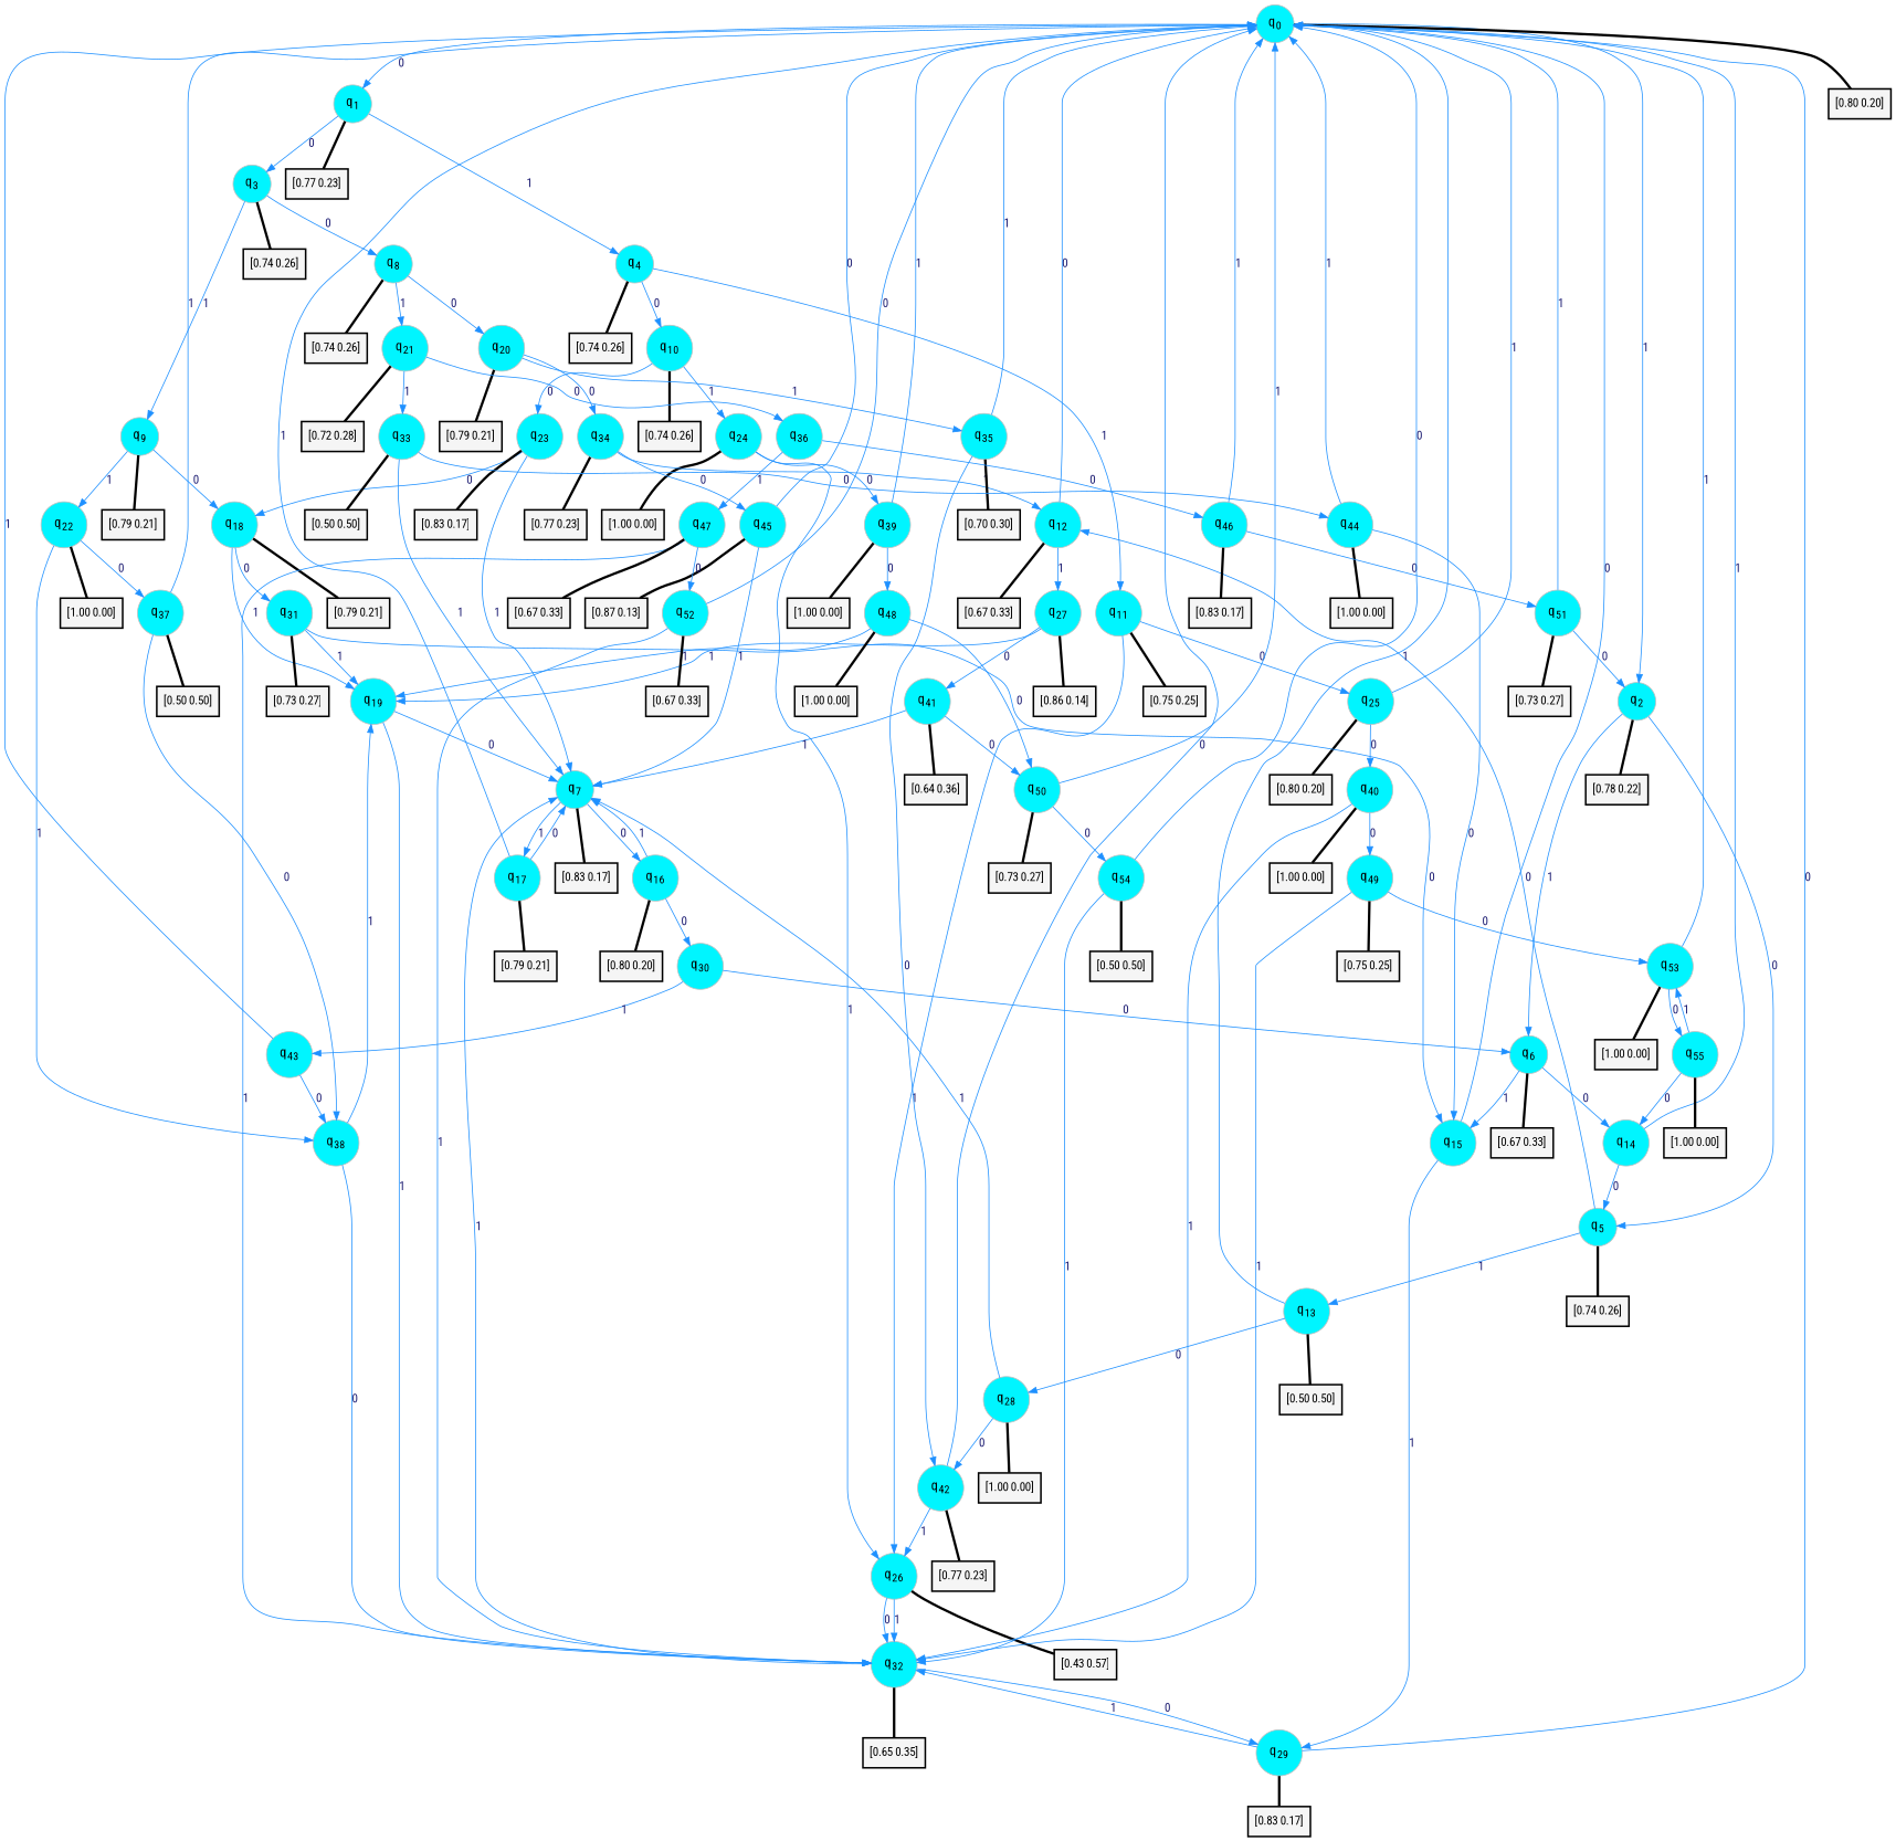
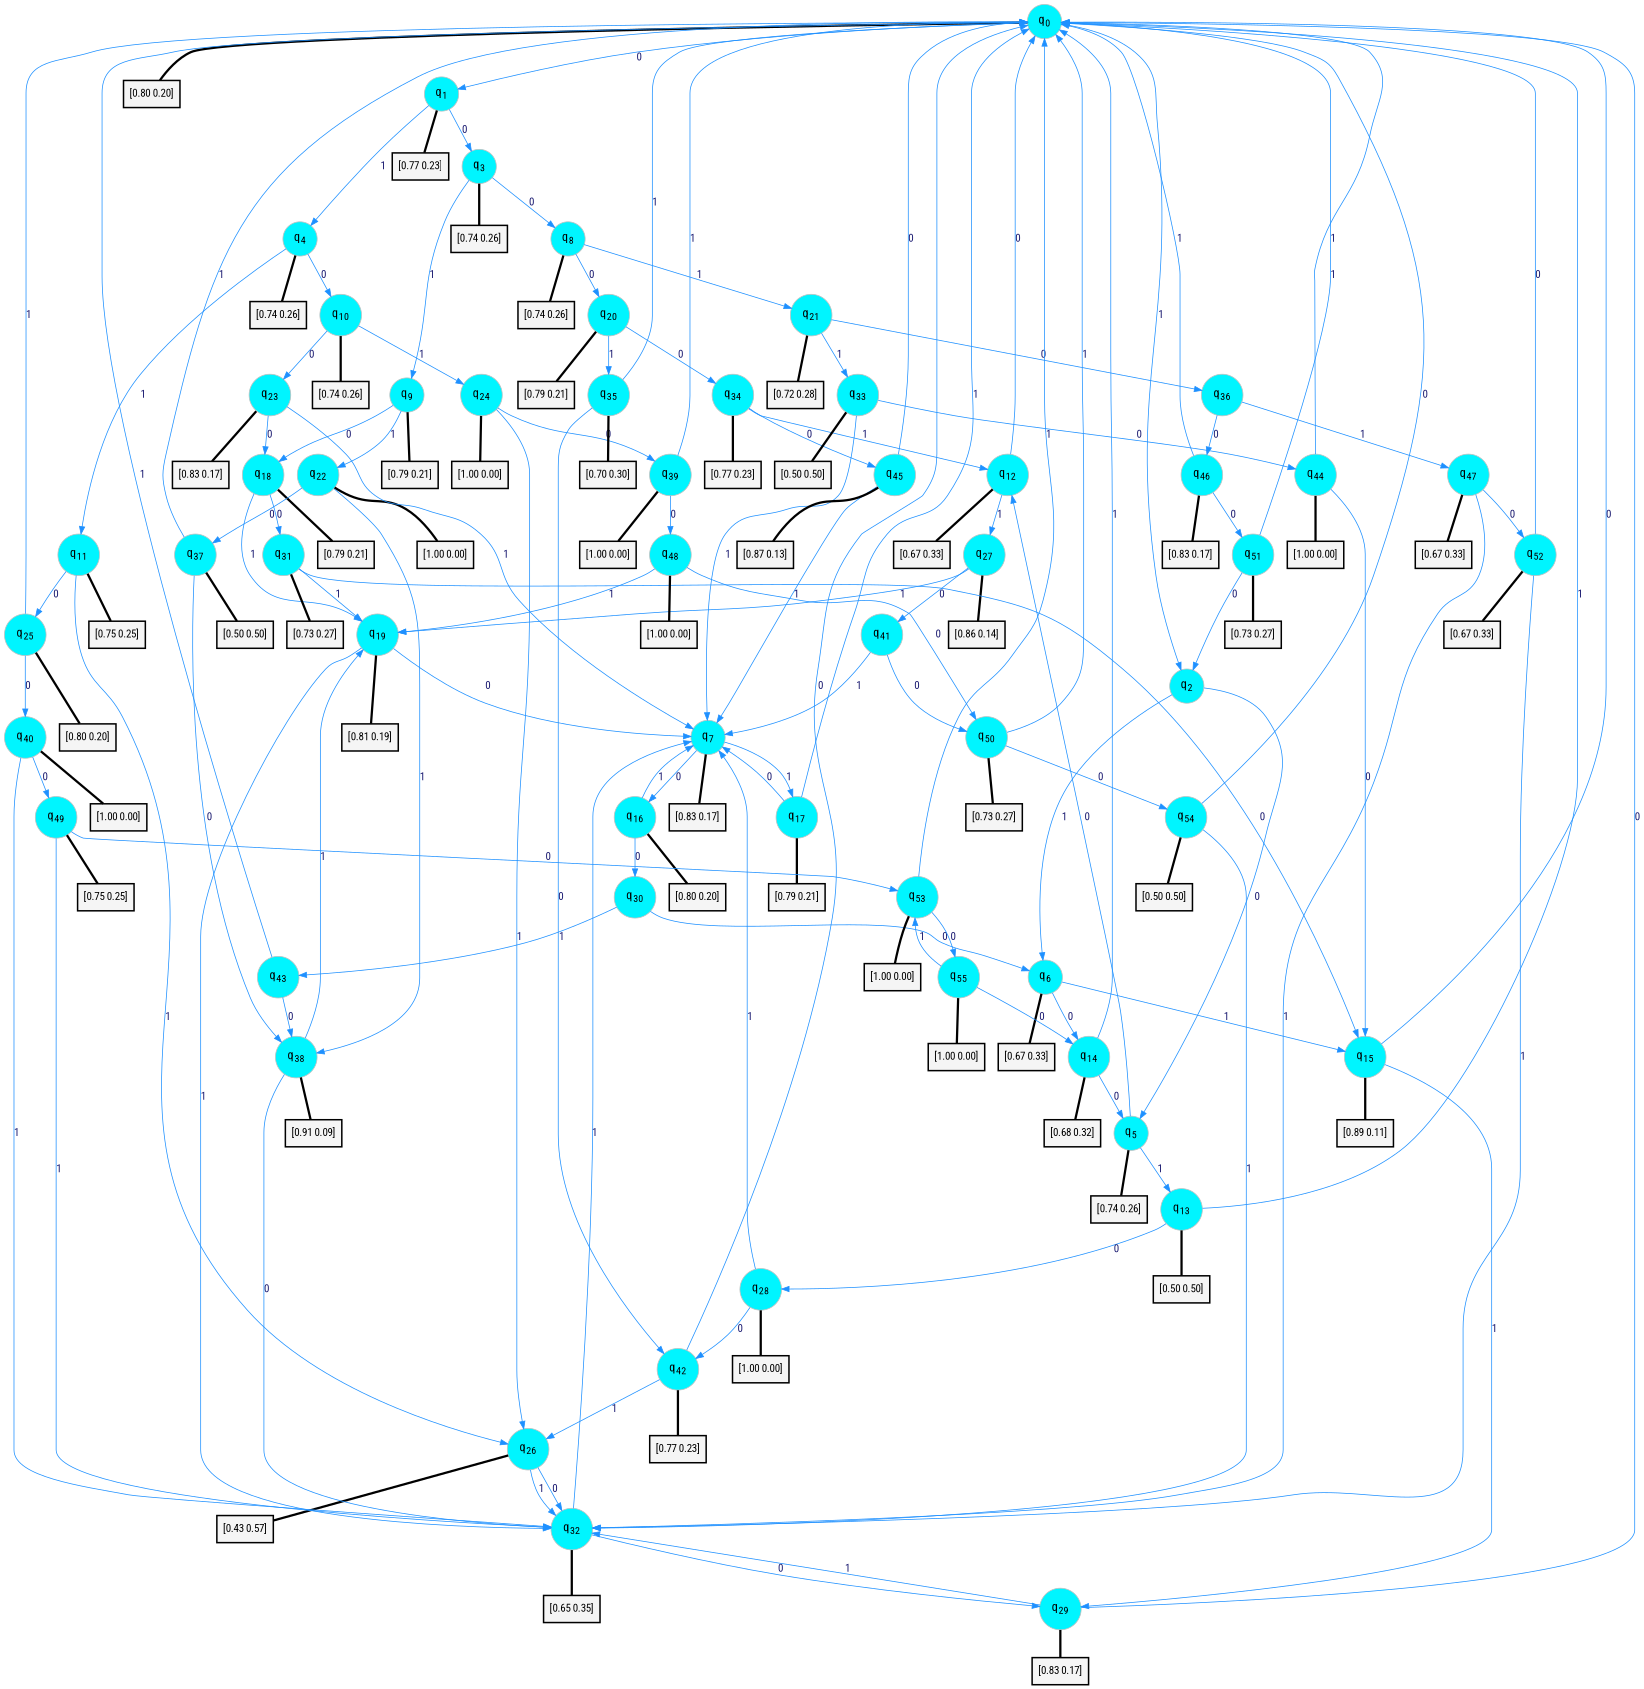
  digraph {
    fontname="Roboto Condensed"
    rankdir=TD
    node [color=gray fillcolor=turquoise1 fontcolor=black fontname="Roboto Condensed" fontsize=16 fontweight=bold shape=circle style=filled]
    edge [arrowsize=1 color=dodgerblue1 fontcolor=midnightblue fontname="Roboto Condensed" fontweight=bold penwidth=1 style=solid weight=20]
    n1 [label=<q<SUB>0</SUB>>]
    n2 [label=<q<SUB>1</SUB>>]
    n3 [label=<q<SUB>2</SUB>>]
    n4 [color=black fillcolor=whitesmoke fontsize=14 label="[0.80 0.20]" penwidth=2 shape=box]
    n5 [label=<q<SUB>3</SUB>>]
    n6 [label=<q<SUB>4</SUB>>]
    n7 [color=black fillcolor=whitesmoke fontsize=14 label="[0.77 0.23]" penwidth=2 shape=box]
    n8 [label=<q<SUB>5</SUB>>]
    n9 [label=<q<SUB>6</SUB>>]
-   n10 [color=black fillcolor=whitesmoke fontsize=14 label="[0.78 0.22]" penwidth=2 shape=box]
    n11 [label=<q<SUB>8</SUB>>]
    n12 [label=<q<SUB>9</SUB>>]
    n13 [color=black fillcolor=whitesmoke fontsize=14 label="[0.74 0.26]" penwidth=2 shape=box]
    n14 [label=<q<SUB>10</SUB>>]
    n15 [label=<q<SUB>11</SUB>>]
    n16 [color=black fillcolor=whitesmoke fontsize=14 label="[0.74 0.26]" penwidth=2 shape=box]
    n17 [label=<q<SUB>12</SUB>>]
    n18 [label=<q<SUB>13</SUB>>]
    n19 [color=black fillcolor=whitesmoke fontsize=14 label="[0.74 0.26]" penwidth=2 shape=box]
    n20 [label=<q<SUB>14</SUB>>]
    n21 [label=<q<SUB>15</SUB>>]
    n22 [color=black fillcolor=whitesmoke fontsize=14 label="[0.67 0.33]" penwidth=2 shape=box]
    n23 [label=<q<SUB>20</SUB>>]
    n24 [label=<q<SUB>21</SUB>>]
    n25 [color=black fillcolor=whitesmoke fontsize=14 label="[0.74 0.26]" penwidth=2 shape=box]
    n26 [label=<q<SUB>18</SUB>>]
    n27 [label=<q<SUB>22</SUB>>]
    n28 [color=black fillcolor=whitesmoke fontsize=14 label="[0.79 0.21]" penwidth=2 shape=box]
    n29 [label=<q<SUB>23</SUB>>]
    n30 [label=<q<SUB>24</SUB>>]
    n31 [color=black fillcolor=whitesmoke fontsize=14 label="[0.74 0.26]" penwidth=2 shape=box]
    n32 [label=<q<SUB>25</SUB>>]
    n33 [label=<q<SUB>26</SUB>>]
    n34 [color=black fillcolor=whitesmoke fontsize=14 label="[0.75 0.25]" penwidth=2 shape=box]
    n35 [label=<q<SUB>27</SUB>>]
    n36 [color=black fillcolor=whitesmoke fontsize=14 label="[0.67 0.33]" penwidth=2 shape=box]
    n37 [label=<q<SUB>28</SUB>>]
    n38 [color=black fillcolor=whitesmoke fontsize=14 label="[0.50 0.50]" penwidth=2 shape=box]
+   n39 [color=black fillcolor=whitesmoke fontsize=14 label="[0.68 0.32]" penwidth=2 shape=box]
    n40 [label=<q<SUB>29</SUB>>]
+   n41 [color=black fillcolor=whitesmoke fontsize=14 label="[0.89 0.11]" penwidth=2 shape=box]
    n42 [label=<q<SUB>7</SUB>>]
    n43 [label=<q<SUB>16</SUB>>]
    n44 [label=<q<SUB>17</SUB>>]
    n45 [color=black fillcolor=whitesmoke fontsize=14 label="[0.83 0.17]" penwidth=2 shape=box]
    n46 [label=<q<SUB>30</SUB>>]
    n47 [color=black fillcolor=whitesmoke fontsize=14 label="[0.80 0.20]" penwidth=2 shape=box]
    n48 [color=black fillcolor=whitesmoke fontsize=14 label="[0.79 0.21]" penwidth=2 shape=box]
    n49 [label=<q<SUB>34</SUB>>]
    n50 [label=<q<SUB>35</SUB>>]
    n51 [color=black fillcolor=whitesmoke fontsize=14 label="[0.79 0.21]" penwidth=2 shape=box]
    n52 [label=<q<SUB>33</SUB>>]
    n53 [label=<q<SUB>36</SUB>>]
    n54 [color=black fillcolor=whitesmoke fontsize=14 label="[0.72 0.28]" penwidth=2 shape=box]
    n55 [label=<q<SUB>19</SUB>>]
    n56 [label=<q<SUB>31</SUB>>]
    n57 [color=black fillcolor=whitesmoke fontsize=14 label="[0.79 0.21]" penwidth=2 shape=box]
    n58 [label=<q<SUB>37</SUB>>]
    n59 [label=<q<SUB>38</SUB>>]
    n60 [color=black fillcolor=whitesmoke fontsize=14 label="[1.00 0.00]" penwidth=2 shape=box]
    n61 [color=black fillcolor=whitesmoke fontsize=14 label="[0.83 0.17]" penwidth=2 shape=box]
    n62 [label=<q<SUB>39</SUB>>]
    n63 [color=black fillcolor=whitesmoke fontsize=14 label="[1.00 0.00]" penwidth=2 shape=box]
    n64 [label=<q<SUB>40</SUB>>]
    n65 [color=black fillcolor=whitesmoke fontsize=14 label="[0.80 0.20]" penwidth=2 shape=box]
    n66 [label=<q<SUB>32</SUB>>]
    n67 [color=black fillcolor=whitesmoke fontsize=14 label="[0.43 0.57]" penwidth=2 shape=box]
    n68 [label=<q<SUB>41</SUB>>]
    n69 [color=black fillcolor=whitesmoke fontsize=14 label="[0.86 0.14]" penwidth=2 shape=box]
    n70 [label=<q<SUB>42</SUB>>]
    n71 [color=black fillcolor=whitesmoke fontsize=14 label="[1.00 0.00]" penwidth=2 shape=box]
    n72 [color=black fillcolor=whitesmoke fontsize=14 label="[0.83 0.17]" penwidth=2 shape=box]
    n73 [label=<q<SUB>43</SUB>>]
+   n74 [color=black fillcolor=whitesmoke fontsize=14 label="[0.81 0.19]" penwidth=2 shape=box]
    n75 [color=black fillcolor=whitesmoke fontsize=14 label="[0.73 0.27]" penwidth=2 shape=box]
    n76 [color=black fillcolor=whitesmoke fontsize=14 label="[0.65 0.35]" penwidth=2 shape=box]
    n77 [label=<q<SUB>45</SUB>>]
    n78 [color=black fillcolor=whitesmoke fontsize=14 label="[0.77 0.23]" penwidth=2 shape=box]
    n79 [color=black fillcolor=whitesmoke fontsize=14 label="[0.70 0.30]" penwidth=2 shape=box]
    n80 [label=<q<SUB>44</SUB>>]
    n81 [color=black fillcolor=whitesmoke fontsize=14 label="[0.50 0.50]" penwidth=2 shape=box]
    n82 [label=<q<SUB>46</SUB>>]
    n83 [label=<q<SUB>47</SUB>>]
    n84 [color=black fillcolor=whitesmoke fontsize=14 label="[0.50 0.50]" penwidth=2 shape=box]
+   n85 [color=black fillcolor=whitesmoke fontsize=14 label="[0.91 0.09]" penwidth=2 shape=box]
    n86 [label=<q<SUB>48</SUB>>]
    n87 [color=black fillcolor=whitesmoke fontsize=14 label="[1.00 0.00]" penwidth=2 shape=box]
    n88 [label=<q<SUB>49</SUB>>]
    n89 [color=black fillcolor=whitesmoke fontsize=14 label="[1.00 0.00]" penwidth=2 shape=box]
    n90 [label=<q<SUB>50</SUB>>]
-   n91 [color=black fillcolor=whitesmoke fontsize=14 label="[0.64 0.36]" penwidth=2 shape=box]
    n92 [color=black fillcolor=whitesmoke fontsize=14 label="[0.77 0.23]" penwidth=2 shape=box]
    n93 [color=black fillcolor=whitesmoke fontsize=14 label="[1.00 0.00]" penwidth=2 shape=box]
    n94 [color=black fillcolor=whitesmoke fontsize=14 label="[0.87 0.13]" penwidth=2 shape=box]
    n95 [label=<q<SUB>51</SUB>>]
    n96 [color=black fillcolor=whitesmoke fontsize=14 label="[0.83 0.17]" penwidth=2 shape=box]
    n97 [label=<q<SUB>52</SUB>>]
    n98 [color=black fillcolor=whitesmoke fontsize=14 label="[0.67 0.33]" penwidth=2 shape=box]
    n99 [color=black fillcolor=whitesmoke fontsize=14 label="[1.00 0.00]" penwidth=2 shape=box]
    n100 [label=<q<SUB>53</SUB>>]
    n101 [color=black fillcolor=whitesmoke fontsize=14 label="[0.75 0.25]" penwidth=2 shape=box]
    n102 [label=<q<SUB>54</SUB>>]
    n103 [color=black fillcolor=whitesmoke fontsize=14 label="[0.73 0.27]" penwidth=2 shape=box]
    n104 [color=black fillcolor=whitesmoke fontsize=14 label="[0.73 0.27]" penwidth=2 shape=box]
    n105 [color=black fillcolor=whitesmoke fontsize=14 label="[0.67 0.33]" penwidth=2 shape=box]
    n106 [label=<q<SUB>55</SUB>>]
    n107 [color=black fillcolor=whitesmoke fontsize=14 label="[1.00 0.00]" penwidth=2 shape=box]
    n108 [color=black fillcolor=whitesmoke fontsize=14 label="[0.50 0.50]" penwidth=2 shape=box]
    n109 [color=black fillcolor=whitesmoke fontsize=14 label="[1.00 0.00]" penwidth=2 shape=box]
    n1 -> n2 [label=0]
    n1 -> n3 [label=1]
    n1 -> n4 [arrowhead=none color=black penwidth=3]
    n2 -> n5 [label=0]
    n2 -> n6 [label=1]
    n2 -> n7 [arrowhead=none color=black penwidth=3]
    n3 -> n8 [label=0]
    n3 -> n9 [label=1]
-   n3 -> n10 [arrowhead=none color=black penwidth=3]
    n5 -> n11 [label=0]
    n5 -> n12 [label=1]
    n5 -> n13 [arrowhead=none color=black penwidth=3]
    n6 -> n14 [label=0]
    n6 -> n15 [label=1]
    n6 -> n16 [arrowhead=none color=black penwidth=3]
    n8 -> n17 [label=0]
    n8 -> n18 [label=1]
    n8 -> n19 [arrowhead=none color=black penwidth=3]
    n9 -> n20 [label=0]
    n9 -> n21 [label=1]
    n9 -> n22 [arrowhead=none color=black penwidth=3]
    n11 -> n23 [label=0]
    n11 -> n24 [label=1]
    n11 -> n25 [arrowhead=none color=black penwidth=3]
    n12 -> n26 [label=0]
    n12 -> n27 [label=1]
    n12 -> n28 [arrowhead=none color=black penwidth=3]
    n14 -> n29 [label=0]
    n14 -> n30 [label=1]
    n14 -> n31 [arrowhead=none color=black penwidth=3]
    n15 -> n32 [label=0]
    n15 -> n33 [label=1]
    n15 -> n34 [arrowhead=none color=black penwidth=3]
    n17 -> n1 [label=0]
    n17 -> n35 [label=1]
    n17 -> n36 [arrowhead=none color=black penwidth=3]
    n18 -> n1 [label=1]
    n18 -> n37 [label=0]
    n18 -> n38 [arrowhead=none color=black penwidth=3]
    n20 -> n1 [label=1]
    n20 -> n8 [label=0]
+   n20 -> n39 [arrowhead=none color=black penwidth=3]
    n21 -> n1 [label=0]
    n21 -> n40 [label=1]
+   n21 -> n41 [arrowhead=none color=black penwidth=3]
    n23 -> n49 [label=0]
    n23 -> n50 [label=1]
    n23 -> n51 [arrowhead=none color=black penwidth=3]
    n24 -> n52 [label=1]
    n24 -> n53 [label=0]
    n24 -> n54 [arrowhead=none color=black penwidth=3]
    n26 -> n55 [label=1]
    n26 -> n56 [label=0]
    n26 -> n57 [arrowhead=none color=black penwidth=3]
    n27 -> n58 [label=0]
    n27 -> n59 [label=1]
    n27 -> n60 [arrowhead=none color=black penwidth=3]
    n29 -> n26 [label=0]
    n29 -> n42 [label=1]
    n29 -> n61 [arrowhead=none color=black penwidth=3]
    n30 -> n33 [label=1]
    n30 -> n62 [label=0]
    n30 -> n63 [arrowhead=none color=black penwidth=3]
    n32 -> n1 [label=1]
    n32 -> n64 [label=0]
    n32 -> n65 [arrowhead=none color=black penwidth=3]
    n33 -> n66 [label=0]
    n33 -> n66 [label=1]
    n33 -> n67 [arrowhead=none color=black penwidth=3]
    n35 -> n55 [label=1]
    n35 -> n68 [label=0]
    n35 -> n69 [arrowhead=none color=black penwidth=3]
    n37 -> n42 [label=1]
    n37 -> n70 [label=0]
    n37 -> n71 [arrowhead=none color=black penwidth=3]
    n40 -> n1 [label=0]
    n40 -> n66 [label=1]
    n40 -> n72 [arrowhead=none color=black penwidth=3]
    n42 -> n43 [label=0]
    n42 -> n44 [label=1]
    n42 -> n45 [arrowhead=none color=black penwidth=3]
    n43 -> n42 [label=1]
    n43 -> n46 [label=0]
    n43 -> n47 [arrowhead=none color=black penwidth=3]
    n44 -> n1 [label=1]
    n44 -> n42 [label=0]
    n44 -> n48 [arrowhead=none color=black penwidth=3]
    n46 -> n9 [label=0]
    n46 -> n73 [label=1]
    n49 -> n17 [label=1]
    n49 -> n77 [label=0]
    n49 -> n78 [arrowhead=none color=black penwidth=3]
    n50 -> n1 [label=1]
    n50 -> n70 [label=0]
    n50 -> n79 [arrowhead=none color=black penwidth=3]
    n52 -> n42 [label=1]
    n52 -> n80 [label=0]
    n52 -> n81 [arrowhead=none color=black penwidth=3]
    n53 -> n82 [label=0]
    n53 -> n83 [label=1]
    n55 -> n42 [label=0]
    n55 -> n66 [label=1]
+   n55 -> n74 [arrowhead=none color=black penwidth=3]
    n56 -> n21 [label=0]
    n56 -> n55 [label=1]
    n56 -> n75 [arrowhead=none color=black penwidth=3]
    n58 -> n1 [label=1]
    n58 -> n59 [label=0]
    n58 -> n84 [arrowhead=none color=black penwidth=3]
    n59 -> n55 [label=1]
    n59 -> n66 [label=0]
+   n59 -> n85 [arrowhead=none color=black penwidth=3]
    n62 -> n1 [label=1]
    n62 -> n86 [label=0]
    n62 -> n87 [arrowhead=none color=black penwidth=3]
    n64 -> n66 [label=1]
    n64 -> n88 [label=0]
    n64 -> n89 [arrowhead=none color=black penwidth=3]
    n66 -> n40 [label=0]
    n66 -> n42 [label=1]
    n66 -> n76 [arrowhead=none color=black penwidth=3]
    n68 -> n42 [label=1]
    n68 -> n90 [label=0]
-   n68 -> n91 [arrowhead=none color=black penwidth=3]
    n70 -> n1 [label=0]
    n70 -> n33 [label=1]
    n70 -> n92 [arrowhead=none color=black penwidth=3]
    n73 -> n1 [label=1]
    n73 -> n59 [label=0]
    n77 -> n1 [label=0]
    n77 -> n42 [label=1]
    n77 -> n94 [arrowhead=none color=black penwidth=3]
    n80 -> n1 [label=1]
    n80 -> n21 [label=0]
    n80 -> n93 [arrowhead=none color=black penwidth=3]
    n82 -> n1 [label=1]
    n82 -> n95 [label=0]
    n82 -> n96 [arrowhead=none color=black penwidth=3]
    n83 -> n66 [label=1]
    n83 -> n97 [label=0]
    n83 -> n98 [arrowhead=none color=black penwidth=3]
    n86 -> n55 [label=1]
    n86 -> n90 [label=0]
    n86 -> n99 [arrowhead=none color=black penwidth=3]
    n88 -> n66 [label=1]
    n88 -> n100 [label=0]
    n88 -> n101 [arrowhead=none color=black penwidth=3]
    n90 -> n1 [label=1]
    n90 -> n102 [label=0]
    n90 -> n103 [arrowhead=none color=black penwidth=3]
    n95 -> n1 [label=1]
    n95 -> n3 [label=0]
    n95 -> n104 [arrowhead=none color=black penwidth=3]
    n97 -> n1 [label=0]
    n97 -> n66 [label=1]
    n97 -> n105 [arrowhead=none color=black penwidth=3]
    n100 -> n1 [label=1]
    n100 -> n106 [label=0]
    n100 -> n107 [arrowhead=none color=black penwidth=3]
    n102 -> n1 [label=0]
    n102 -> n66 [label=1]
    n102 -> n108 [arrowhead=none color=black penwidth=3]
    n106 -> n20 [label=0]
    n106 -> n100 [label=1]
    n106 -> n109 [arrowhead=none color=black penwidth=3]
  }
